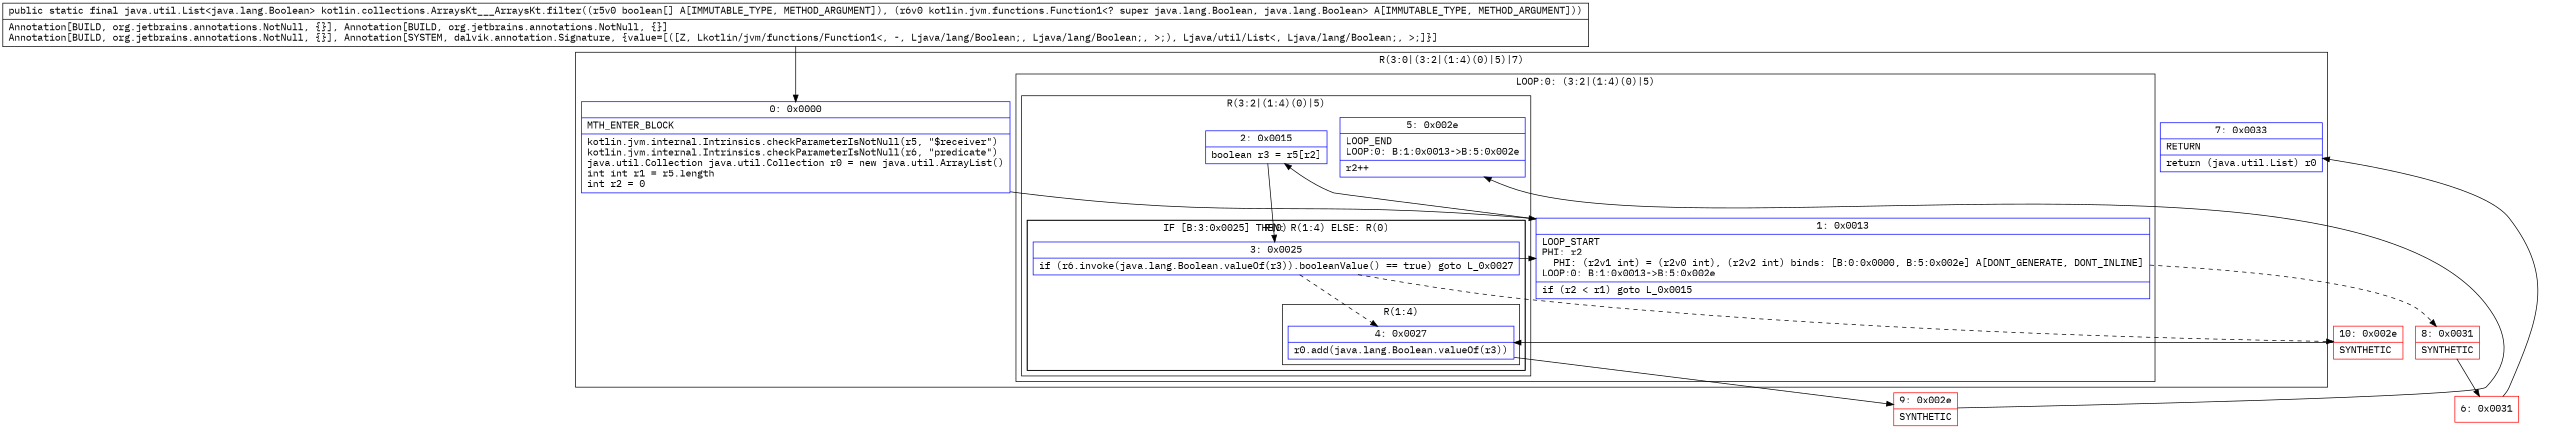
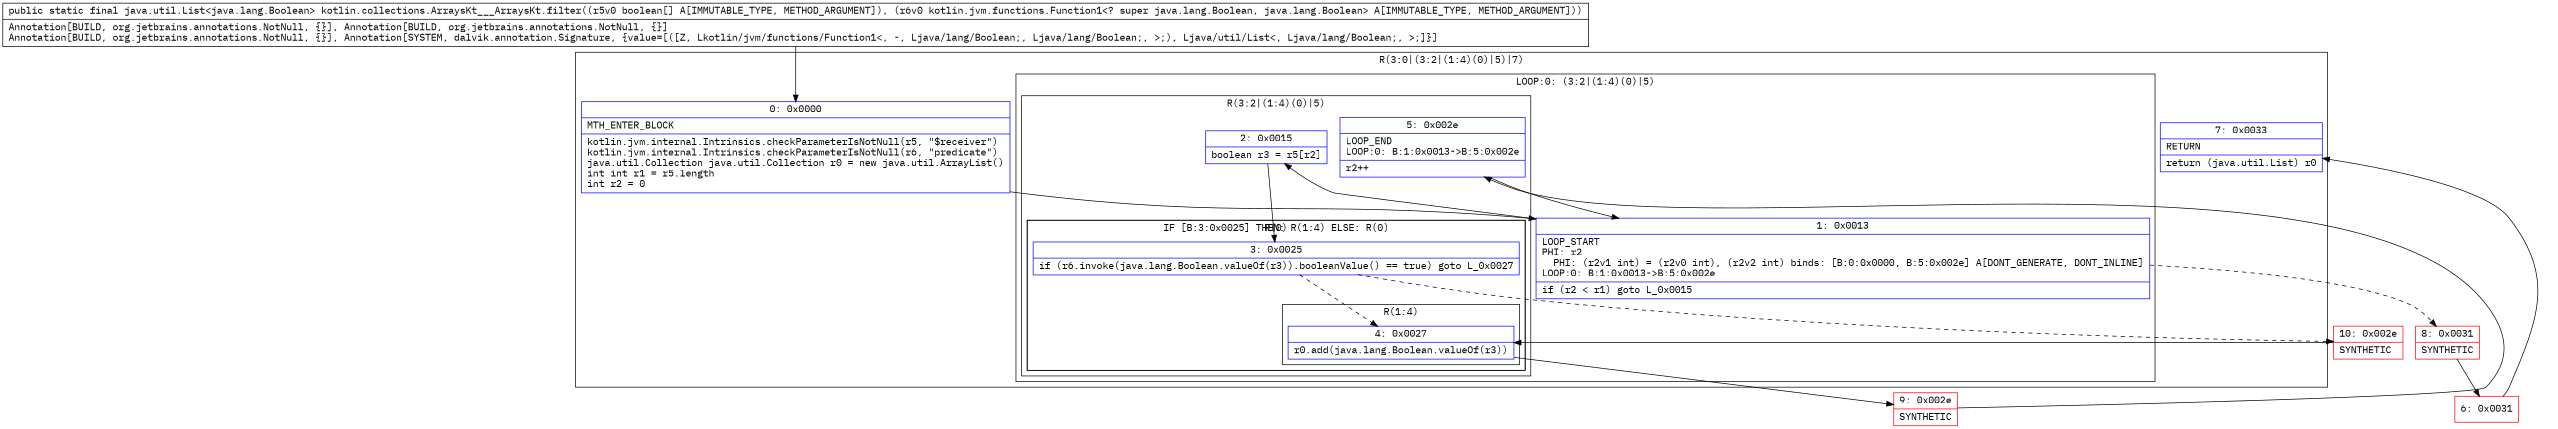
  digraph {
    fontname="IBM Plex Mono"
    node [color=blue fontname="IBM Plex Mono" shape=record]
    edge [fontname="IBM Plex Mono"]
    n1 [label="{4\:\ 0x0027|r0.add(java.lang.Boolean.valueOf(r3))\l}"]
    n2 [label="{3\:\ 0x0025|if (r6.invoke(java.lang.Boolean.valueOf(r3)).booleanValue() == true) goto L_0x0027\l}"]
    n3 [label="{2\:\ 0x0015|boolean r3 = r5[r2]\l}"]
    n4 [label="{5\:\ 0x002e|LOOP_END\lLOOP:0: B:1:0x0013\-\>B:5:0x002e\l|r2++\l}"]
    n5 [label="{1\:\ 0x0013|LOOP_START\lPHI: r2 \l  PHI: (r2v1 int) = (r2v0 int), (r2v2 int) binds: [B:0:0x0000, B:5:0x002e] A[DONT_GENERATE, DONT_INLINE]\lLOOP:0: B:1:0x0013\-\>B:5:0x002e\l|if (r2 \< r1) goto L_0x0015\l}"]
    n6 [label="{0\:\ 0x0000|MTH_ENTER_BLOCK\l|kotlin.jvm.internal.Intrinsics.checkParameterIsNotNull(r5, \"$receiver\")\lkotlin.jvm.internal.Intrinsics.checkParameterIsNotNull(r6, \"predicate\")\ljava.util.Collection java.util.Collection r0 = new java.util.ArrayList()\lint int r1 = r5.length\lint r2 = 0\l}"]
    n7 [label="{7\:\ 0x0033|RETURN\l|return (java.util.List) r0\l}"]
    n8 [color=red label="{9\:\ 0x002e|SYNTHETIC\l}"]
    n9 [color=red label="{10\:\ 0x002e|SYNTHETIC\l}"]
    n10 [color=red label="{8\:\ 0x0031|SYNTHETIC\l}"]
    n11 [color=red label="{6\:\ 0x0031}"]
    n12 [label="{public static final java.util.List\<java.lang.Boolean\> kotlin.collections.ArraysKt___ArraysKt.filter((r5v0 boolean[] A[IMMUTABLE_TYPE, METHOD_ARGUMENT]), (r6v0 kotlin.jvm.functions.Function1\<? super java.lang.Boolean, java.lang.Boolean\> A[IMMUTABLE_TYPE, METHOD_ARGUMENT]))  | Annotation[BUILD, org.jetbrains.annotations.NotNull, \{\}], Annotation[BUILD, org.jetbrains.annotations.NotNull, \{\}]\lAnnotation[BUILD, org.jetbrains.annotations.NotNull, \{\}], Annotation[SYSTEM, dalvik.annotation.Signature, \{value=[([Z, Lkotlin\/jvm\/functions\/Function1\<, \-, Ljava\/lang\/Boolean;, Ljava\/lang\/Boolean;, \>;), Ljava\/util\/List\<, Ljava\/lang\/Boolean;, \>;]\}]\l}" color=""]
    subgraph cluster_1 {
      label="R(3:0|(3:2|(1:4)(0)|5)|7)"
      n6
      n7
      subgraph cluster_2 {
        label="LOOP:0: (3:2|(1:4)(0)|5)"
        n5
        subgraph cluster_3 {
          label="R(3:2|(1:4)(0)|5)"
          n3
          n4
          subgraph cluster_4 {
            label="IF [B:3:0x0025] THEN: R(1:4) ELSE: R(0)"
            n2
            subgraph cluster_5 {
              label="R(1:4)"
              n1
            }
            subgraph cluster_6 {
              label="R(0)"
            }
          }
        }
      }
    }
    n1 -> n8
    n2 -> n1 [style=dashed]
    n2 -> n9 [style=dashed]
    n3 -> n2
-   n2 -> n5
+   n4 -> n5
    n5 -> n3
    n5 -> n10 [style=dashed]
    n6 -> n5
    n8 -> n4
    n9 -> n1
    n10 -> n11
    n11 -> n7
    n12 -> n6
  }
